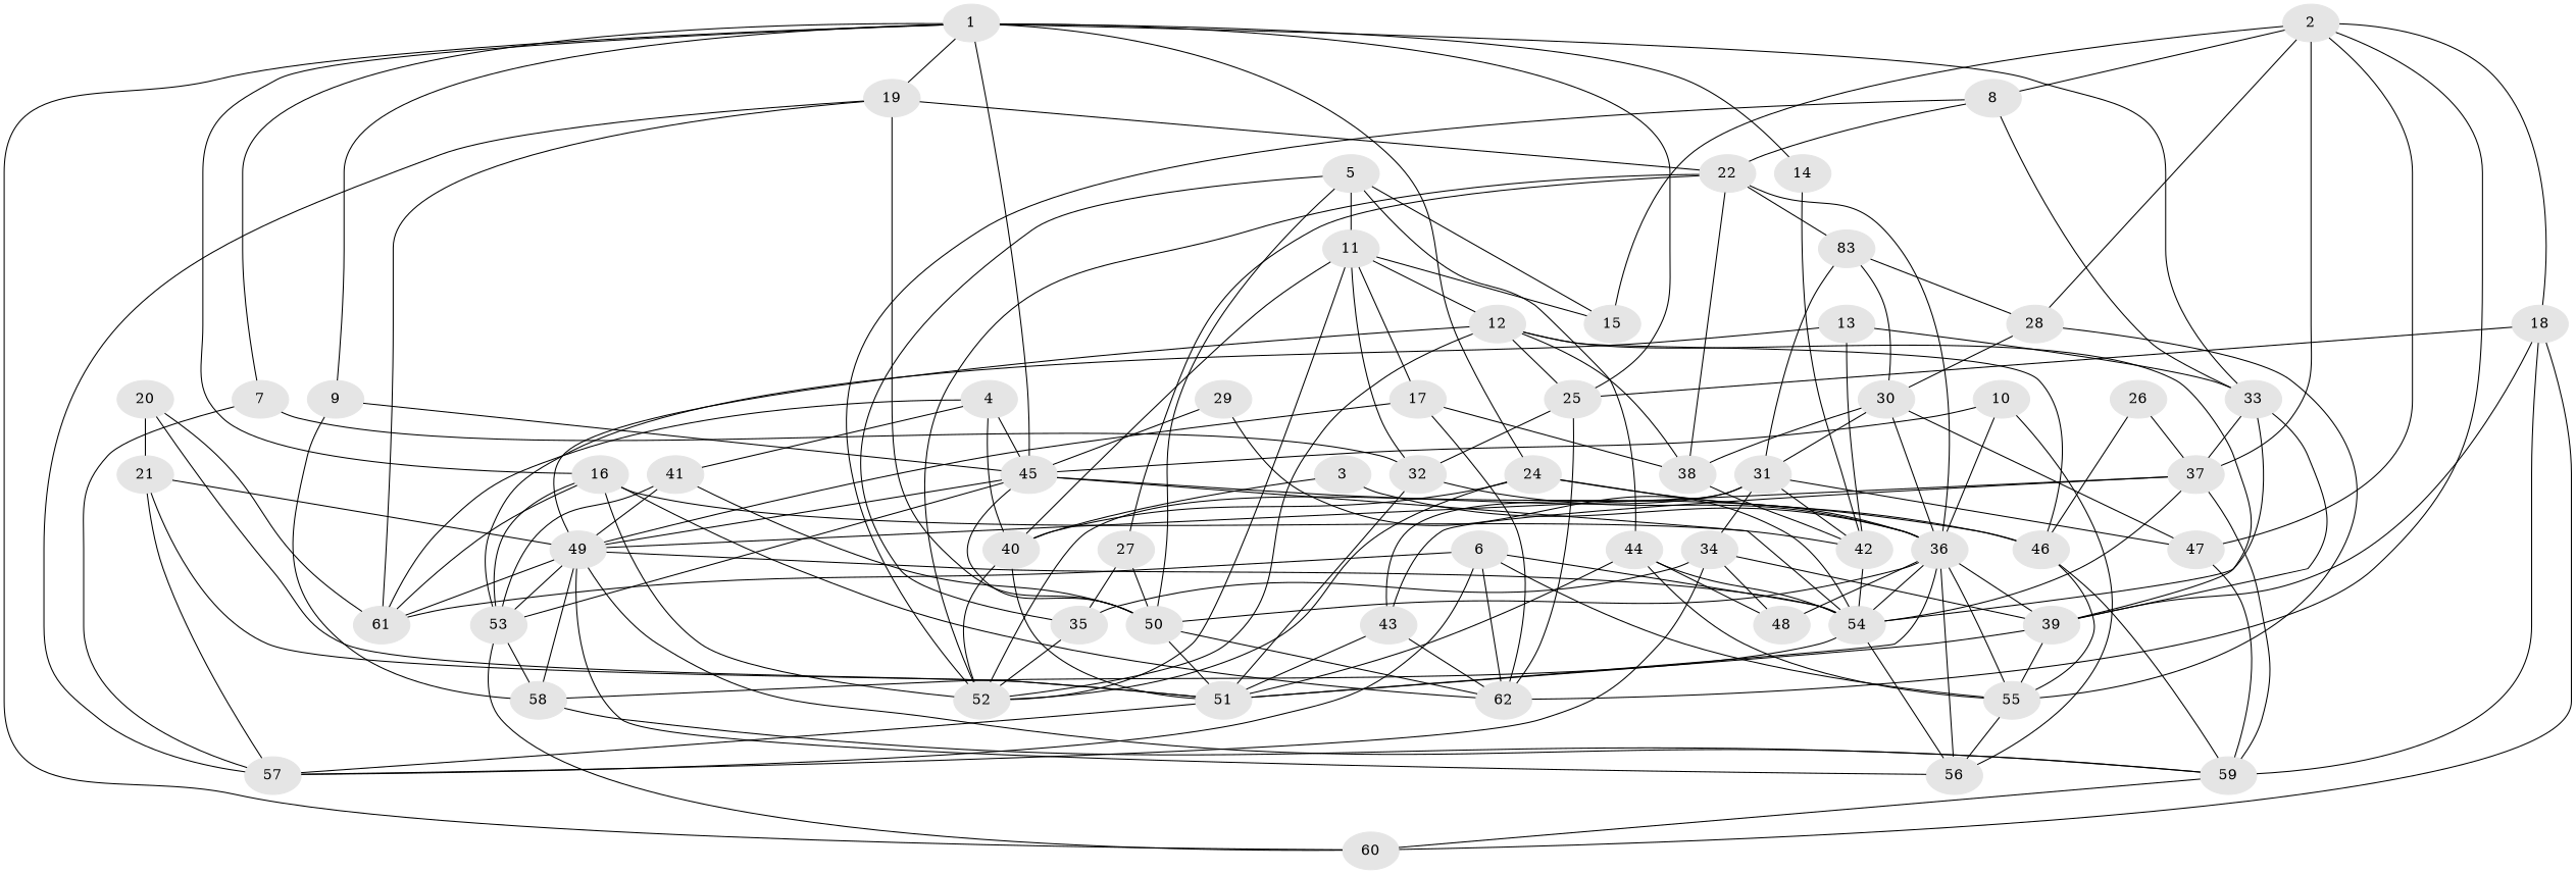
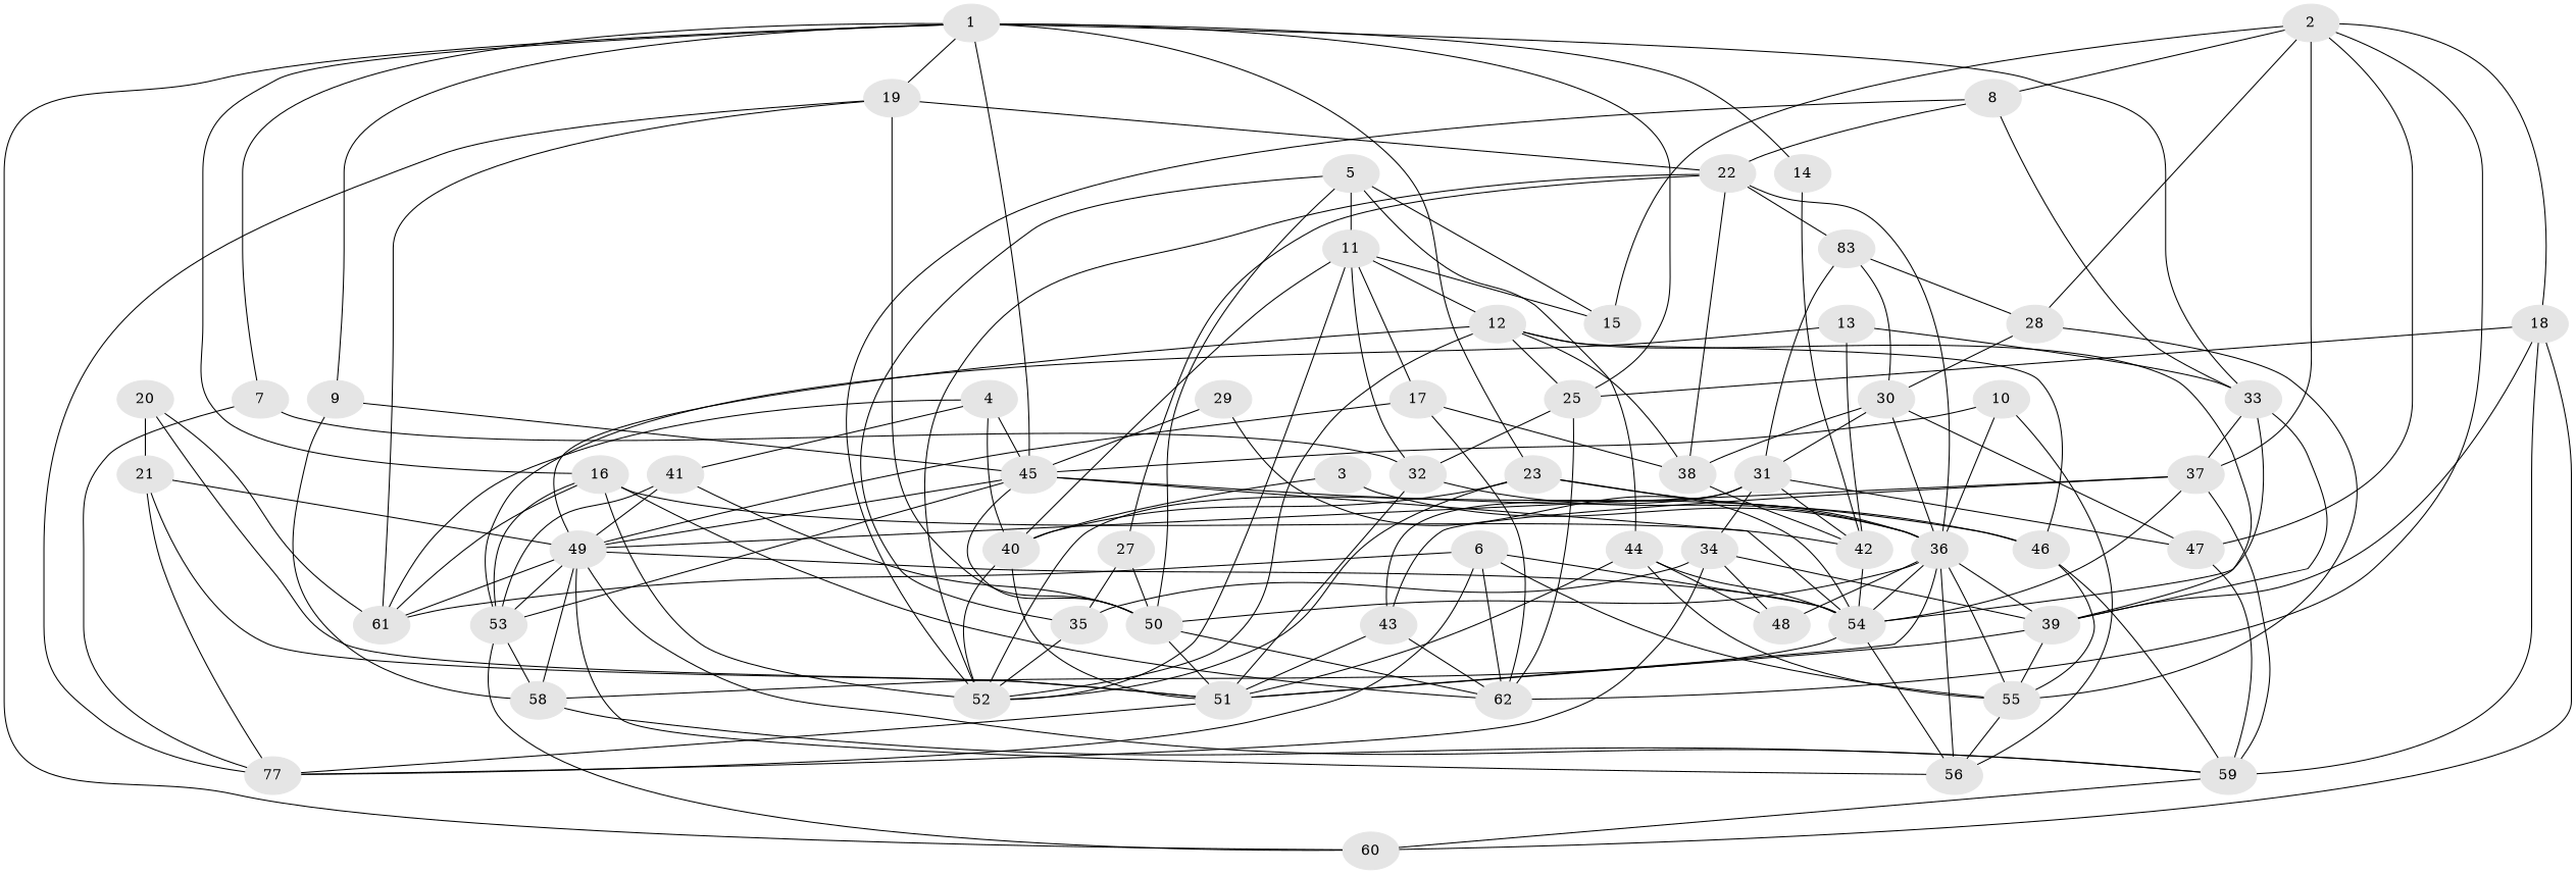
  graph {
    node [color=gray90 style=filled]
    edge [weight=1.0]
    1
    7
    9
    14
    16
    19
-   24
+   24 [label=23]
    25
    33
    45
    60
-   57
+   57 [label=77]
    32
    58
    42
    62
    61
    52
    53
    50
    22
    36
    40
    46
    37
    54
    39
    49
    2
    8
    15
    18
    28
    47
    59
    55
    30
    43
    3
    56
    51
    48
    4
    41
    5
    11
    35
    44
    12
    17
    6
    38
    n53 [label=83]
    27
    10
    13
    20
    21
    31
    34
-   26
    29
    1 -- 7
    1 -- 9
    1 -- 14
    1 -- 16
    1 -- 19
    1 -- 24
    1 -- 25 [weight=2.0]
    1 -- 33
    1 -- 45
    1 -- 60
    7 -- 57
    7 -- 32
    9 -- 45
    9 -- 58
    14 -- 42
    16 -- 42
    16 -- 62
    16 -- 61
    16 -- 52
    16 -- 53
    19 -- 57
    19 -- 61
    19 -- 50 [weight=2.0]
    19 -- 22
    24 -- 52
    24 -- 36
    24 -- 40
    24 -- 46
    25 -- 32
    25 -- 62
    33 -- 37
    33 -- 54
    33 -- 39
    45 -- 53
    45 -- 50
    45 -- 46
    45 -- 54 [weight=2.0]
    45 -- 49
    32 -- 36
    32 -- 51
    58 -- 59
    42 -- 54
    53 -- 60
    53 -- 58 [weight=2.0]
    50 -- 62
    50 -- 51
    22 -- 52
    22 -- 36
    22 -- 38
    22 -- n53
    22 -- 27
    36 -- 50
    36 -- 54
    36 -- 39
    36 -- 55
    36 -- 56
    36 -- 51
    36 -- 48
    40 -- 52
    40 -- 51
    46 -- 59
    46 -- 55
    37 -- 54
    37 -- 49
    37 -- 59
    37 -- 43
    54 -- 58
    54 -- 56
    39 -- 55
    39 -- 51
    49 -- 58
    49 -- 61
    49 -- 53 [weight=2.0]
    49 -- 54
    49 -- 59
    49 -- 56
    2 -- 62
    2 -- 37
    2 -- 8
    2 -- 15
    2 -- 18
    2 -- 28
    2 -- 47
    8 -- 33
    8 -- 52
    8 -- 22
    18 -- 25
    18 -- 60
    18 -- 39
    18 -- 59
    28 -- 55
    28 -- 30
    47 -- 59 [weight=2.0]
    59 -- 60
    55 -- 56
    30 -- 36
    30 -- 47
    30 -- 38
    30 -- 31
    43 -- 62
    43 -- 51
    3 -- 36
    3 -- 40
    51 -- 57
    4 -- 45
    4 -- 61
    4 -- 40
    4 -- 41
    41 -- 53
    41 -- 50
    41 -- 49
    5 -- 50
    5 -- 15
    5 -- 11
    5 -- 35
    5 -- 44
    11 -- 32
    11 -- 52
    11 -- 40
    11 -- 15
    11 -- 12
    11 -- 17
    35 -- 52
    44 -- 54
    44 -- 55
    44 -- 51
    44 -- 48
    12 -- 25
    12 -- 52
    12 -- 46
    12 -- 39
    12 -- 49
    12 -- 38
    17 -- 62
    17 -- 49
    17 -- 38
    6 -- 57
    6 -- 62
    6 -- 61
    6 -- 54
    6 -- 55 [weight=2.0]
    38 -- 42
    n53 -- 28
    n53 -- 30
    n53 -- 31
    27 -- 50
    27 -- 35
    10 -- 45
    10 -- 36
    10 -- 56
    13 -- 33
    13 -- 42
    13 -- 53
    20 -- 61
    20 -- 51
    20 -- 21
    21 -- 57
    21 -- 49
    21 -- 51
    31 -- 42
    31 -- 52
    31 -- 47
    31 -- 43
    31 -- 34
    34 -- 57
    34 -- 39
    34 -- 48
    34 -- 35 [weight=2.0]
-   26 -- 46 [weight=2.0]
-   26 -- 37
    29 -- 45
    29 -- 54
  }
